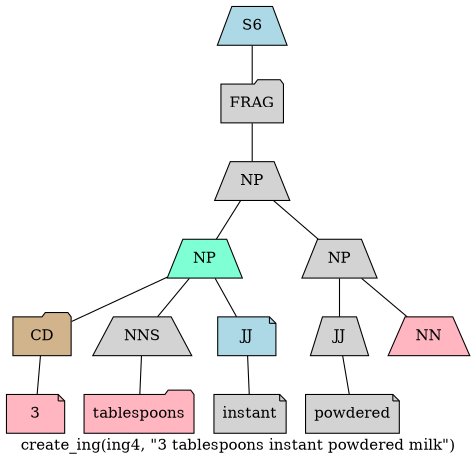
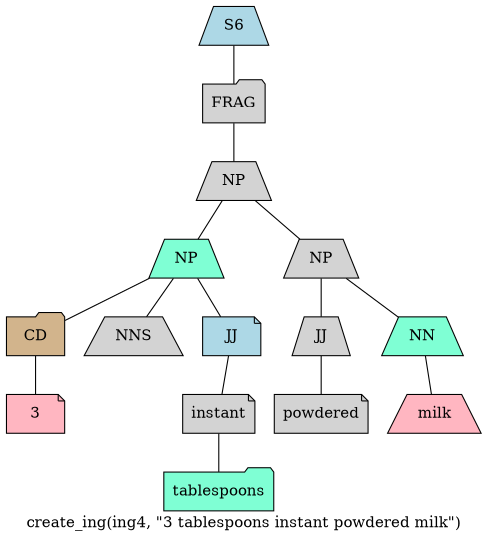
  graph {
    label="create_ing(ing4, \"3 tablespoons instant powdered milk\")"
    node [fillcolor=lightgrey shape=trapezium style=filled]
    n1 [fillcolor=lightblue label=S6]
    n2 [label=FRAG shape=folder]
    n3 [label=NP]
    n4 [fillcolor=aquamarine label=NP]
    n5 [label=NP]
    n6 [fillcolor=tan label=CD shape=folder]
    n7 [label=NNS]
    n8 [fillcolor=lightblue label=JJ shape=note]
    n9 [label=JJ]
-   n10 [fillcolor=lightpink label=NN]
+   n10 [fillcolor=aquamarine label=NN]
    n11 [fillcolor=lightpink label=3 shape=note]
-   n12 [fillcolor=lightpink label=tablespoons shape=folder]
+   n12 [fillcolor=aquamarine label=tablespoons shape=folder]
    n13 [label=instant shape=note]
    n14 [label=powdered shape=note]
+   n15 [fillcolor=lightpink label=milk]
    n1 -- n2
    n2 -- n3
    n3 -- n4
    n3 -- n5
    n4 -- n6
    n4 -- n7
    n4 -- n8
    n5 -- n9
    n5 -- n10
    n6 -- n11
-   n7 -- n12
+   n13 -- n12
    n8 -- n13
    n9 -- n14
+   n10 -- n15
  }
